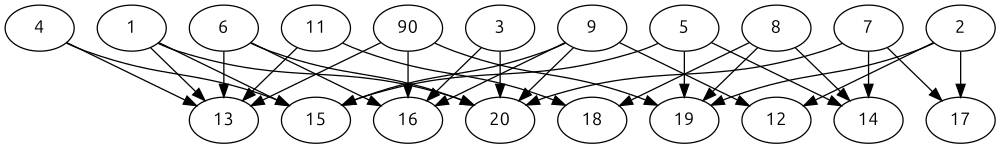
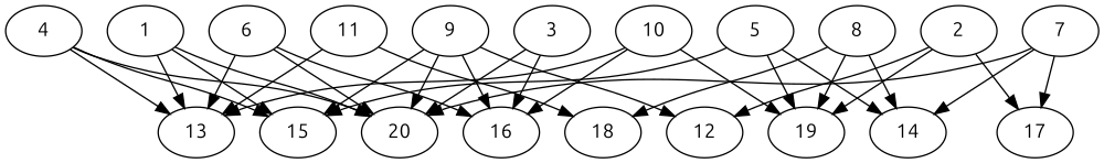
  digraph {
    fontname=Ubuntu
    node [alpha=0.05 fontname=Ubuntu]
    edge [fontname=Ubuntu]
    1 [alpha=0.01 expect_size=45942784]
    13 [alpha=0.16 expect_size=52178944]
    15 [alpha=0.13 expect_size=33337344]
    20 [expect_size=8291328]
    2 [expect_size=27110400]
    12 [alpha=0.16 expect_size=41395200]
    17 [alpha=0.18 expect_size=25839616]
    19 [alpha=0.18 expect_size=39342080]
    3 [alpha=0.10 expect_size=26868736]
    16 [alpha=0.13 expect_size=26838016]
    4 [alpha=0.02 expect_size=11036672]
    5 [alpha=0.17 expect_size=32175104]
    14 [alpha=0.17 expect_size=29153280]
    6 [alpha=0.20 expect_size=26433536]
    7 [alpha=0.11 expect_size=12203008]
    8 [alpha=0.15 expect_size=49313792]
    18 [alpha=0.06 expect_size=51836928]
    9 [alpha=0.07 expect_size=25022464]
-   10 [expect_size=38573056 label=90]
+   10 [expect_size=38573056]
    11 [alpha=0.08 expect_size=38559744]
    1 -> 13
    1 -> 15
    1 -> 20
    2 -> 12
    2 -> 17
    2 -> 19
    3 -> 20
    3 -> 16
    4 -> 13
    4 -> 15
+   4 -> 20
    5 -> 15
    5 -> 19
    5 -> 14
    6 -> 13
    6 -> 20
    6 -> 16
    7 -> 20
    7 -> 17
    7 -> 14
    8 -> 19
    8 -> 14
    8 -> 18
    9 -> 15
    9 -> 20
    9 -> 12
    9 -> 16
    10 -> 13
    10 -> 19
    10 -> 16
    11 -> 13
    11 -> 18
  }
